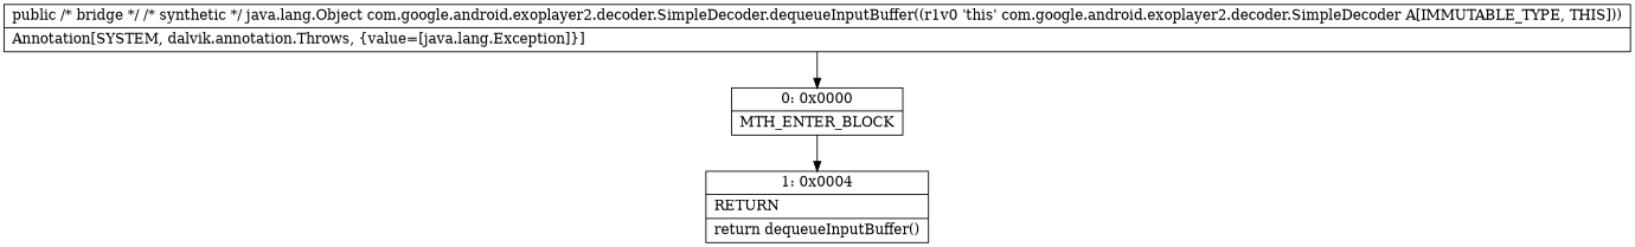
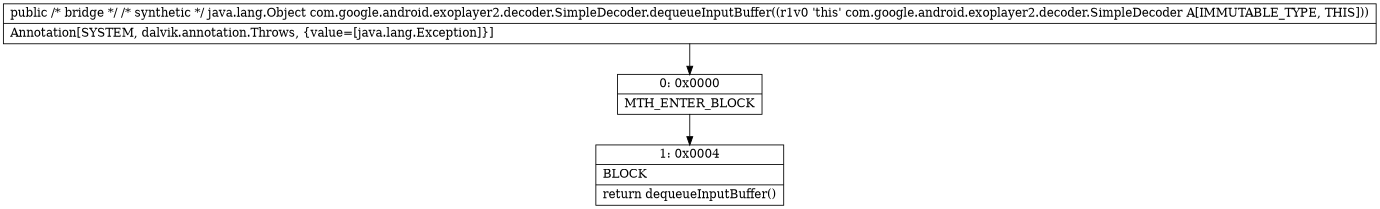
  digraph {
    node [shape=record]
    n1 [label="{0\:\ 0x0000|MTH_ENTER_BLOCK\l}"]
-   n2 [label="{1\:\ 0x0004|RETURN\l|return dequeueInputBuffer()\l}"]
+   n2 [label="{1\:\ 0x0004|BLOCK\l|return dequeueInputBuffer()\l}"]
    n3 [label="{public \/* bridge *\/ \/* synthetic *\/ java.lang.Object com.google.android.exoplayer2.decoder.SimpleDecoder.dequeueInputBuffer((r1v0 'this' com.google.android.exoplayer2.decoder.SimpleDecoder A[IMMUTABLE_TYPE, THIS]))  | Annotation[SYSTEM, dalvik.annotation.Throws, \{value=[java.lang.Exception]\}]\l}"]
    n1 -> n2
    n3 -> n1
  }
